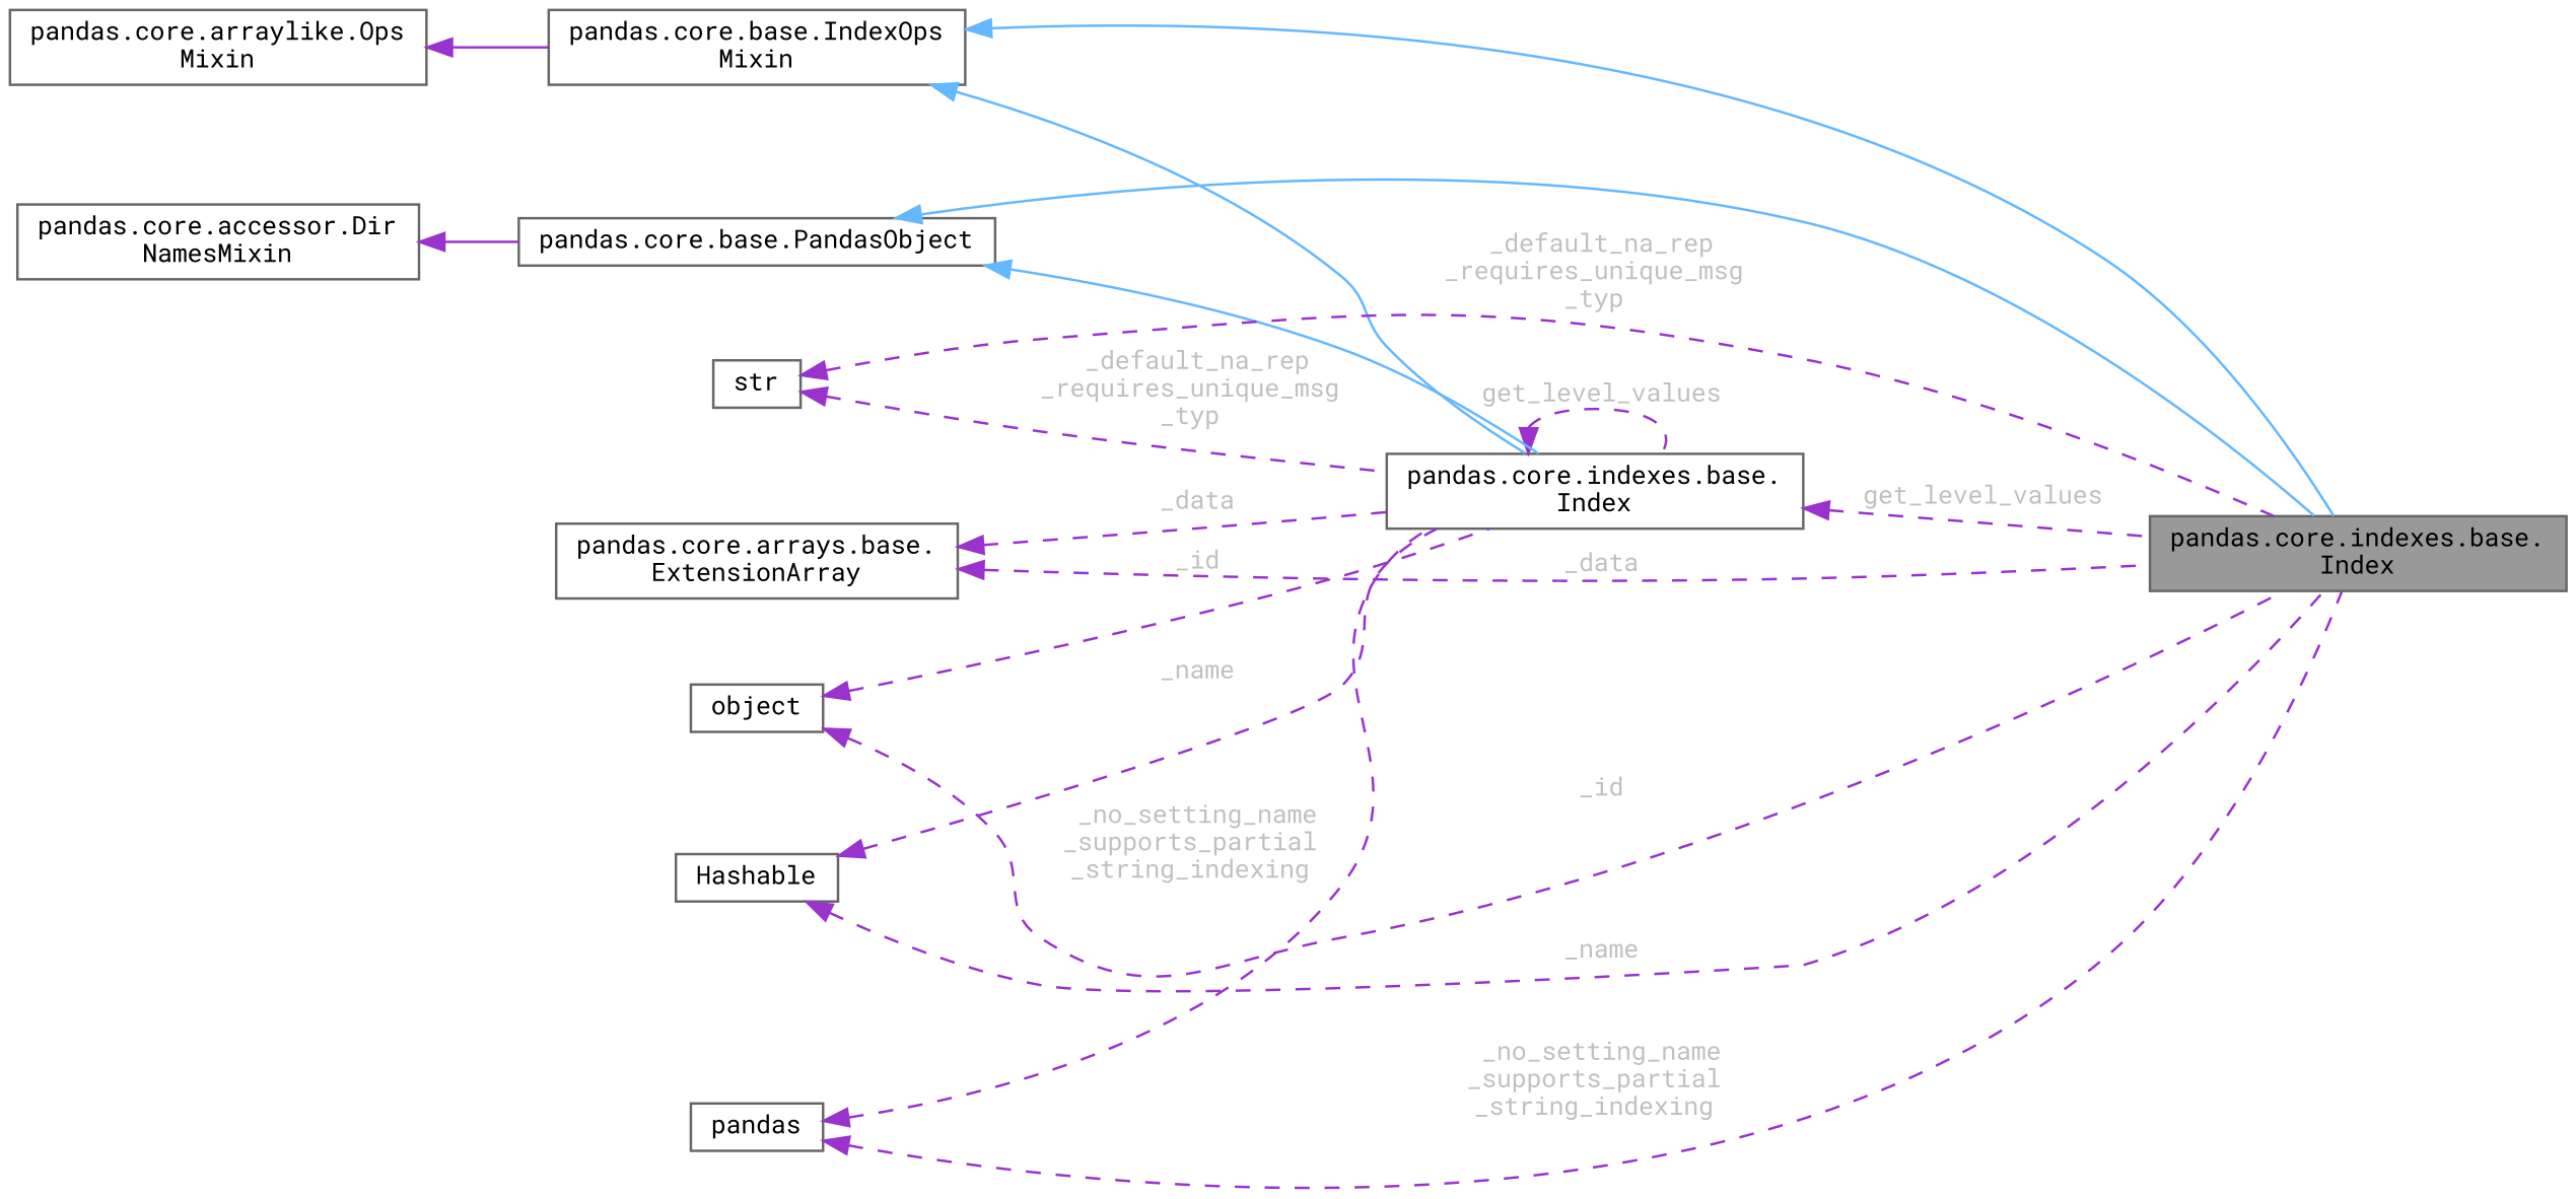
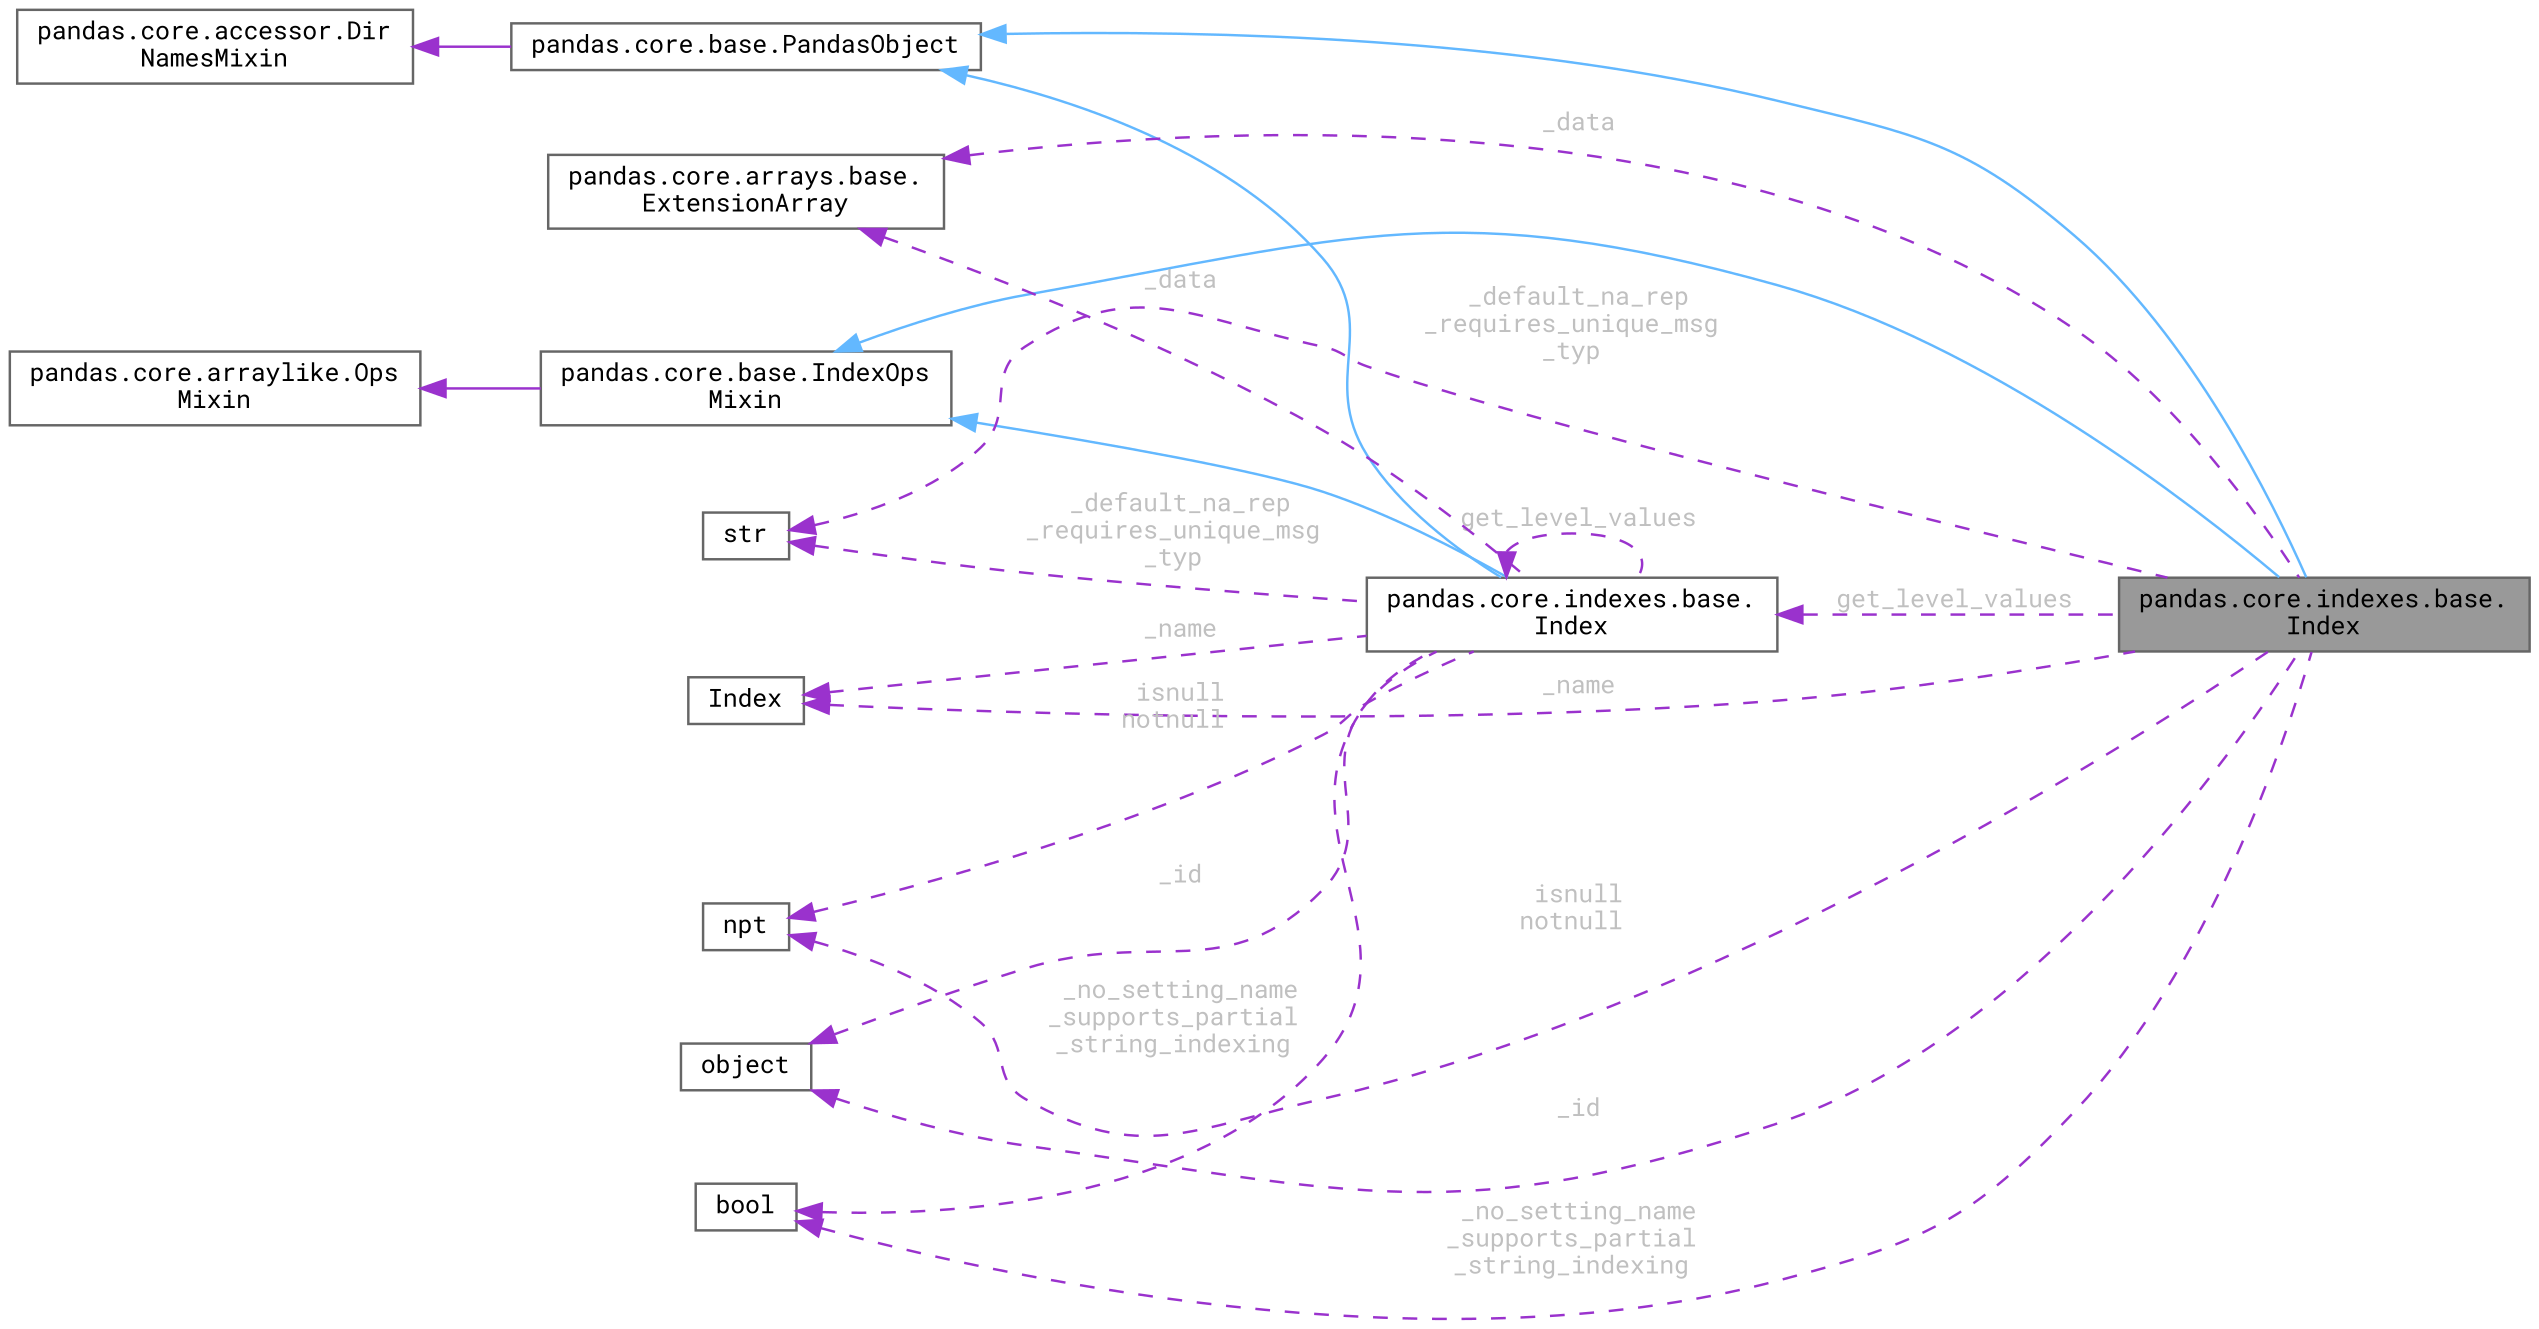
  digraph {
    fontname="Roboto Mono"
    rankdir=LR
    node [color=gray40 fillcolor=white fontname="Roboto Mono" fontsize=10 shape=box style=filled]
    edge [color=darkorchid3 dir=back fontname="Roboto Mono" fontsize=10 labelfontname=Helvetica labelfontsize=10 style=dashed fontcolor=grey]
    n1 [fillcolor=grey60 fontcolor=black height=0.2 label="pandas.core.indexes.base.\lIndex" width=0.4]
    n2 [height=0.2 label="pandas.core.base.IndexOps\lMixin" width=0.4]
    n3 [height=0.2 label="pandas.core.indexes.base.\lIndex" width=0.4]
    n4 [height=0.2 label="pandas.core.arraylike.Ops\lMixin" width=0.4]
    n5 [height=0.2 label="pandas.core.base.PandasObject" width=0.4]
    n6 [height=0.2 label="pandas.core.accessor.Dir\lNamesMixin" width=0.4]
    n7 [height=0.2 label=str width=0.4]
    n8 [height=0.2 label="pandas.core.arrays.base.\lExtensionArray" width=0.4]
    n9 [height=0.2 label=object width=0.4]
-   n10 [height=0.2 label=Hashable width=0.4]
-   n11 [height=0.2 label=pandas width=0.4]
+   n10 [height=0.2 label=Index width=0.4]
+   n11 [height=0.2 label=bool width=0.4]
+   n12 [height=0.2 label=npt width=0.4]
    n2 -> n1 [color=steelblue1 style=solid fontcolor=""]
    n2 -> n3 [color=steelblue1 style=solid fontcolor=""]
    n3 -> n1 [label=" get_level_values"]
    n3 -> n3 [label=" get_level_values"]
    n4 -> n2 [style=solid fontcolor=""]
    n5 -> n1 [color=steelblue1 style=solid fontcolor=""]
    n5 -> n3 [color=steelblue1 style=solid fontcolor=""]
    n6 -> n5 [style=solid fontcolor=""]
    n7 -> n1 [label=" _default_na_rep\n_requires_unique_msg\n_typ"]
    n7 -> n3 [label=" _default_na_rep\n_requires_unique_msg\n_typ"]
    n8 -> n1 [label=" _data"]
    n8 -> n3 [label=" _data"]
    n9 -> n1 [label=" _id"]
    n9 -> n3 [label=" _id"]
    n10 -> n1 [label=" _name"]
    n10 -> n3 [label=" _name"]
    n11 -> n1 [label=" _no_setting_name\n_supports_partial\l_string_indexing"]
    n11 -> n3 [label=" _no_setting_name\n_supports_partial\l_string_indexing"]
+   n12 -> n1 [label=" isnull\nnotnull"]
+   n12 -> n3 [label=" isnull\nnotnull"]
  }
